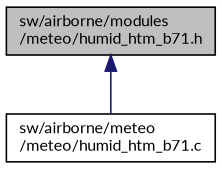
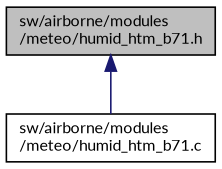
  digraph {
    fontname=Lato
    node [color=black fontname=Lato fontsize=10 shape=record style=filled]
    n1 [fillcolor=grey75 fontcolor=black height=0.2 label="sw/airborne/modules\l/meteo/humid_htm_b71.h" width=0.4]
-   n2 [fillcolor=white height=0.2 label="sw/airborne/meteo\l/meteo/humid_htm_b71.c" width=0.4]
+   n2 [fillcolor=white height=0.2 label="sw/airborne/modules\l/meteo/humid_htm_b71.c" width=0.4]
    n1 -> n2 [color=midnightblue dir=back fontname=Lato fontsize=10 labelfontname=FreeSans labelfontsize=10 style=solid]
  }
